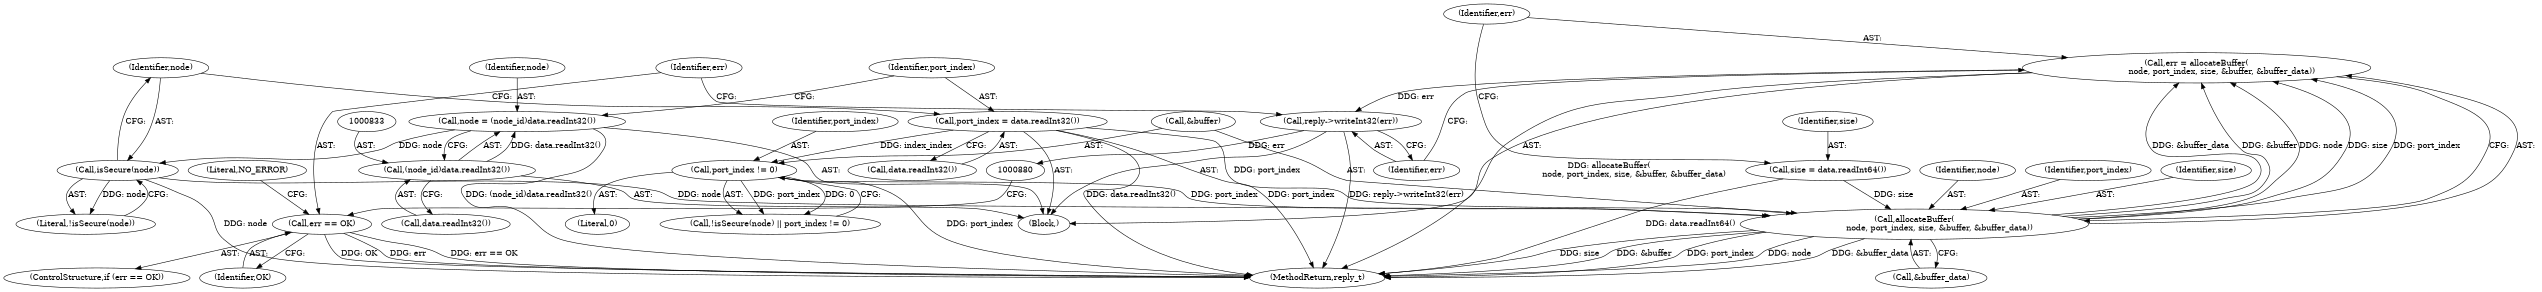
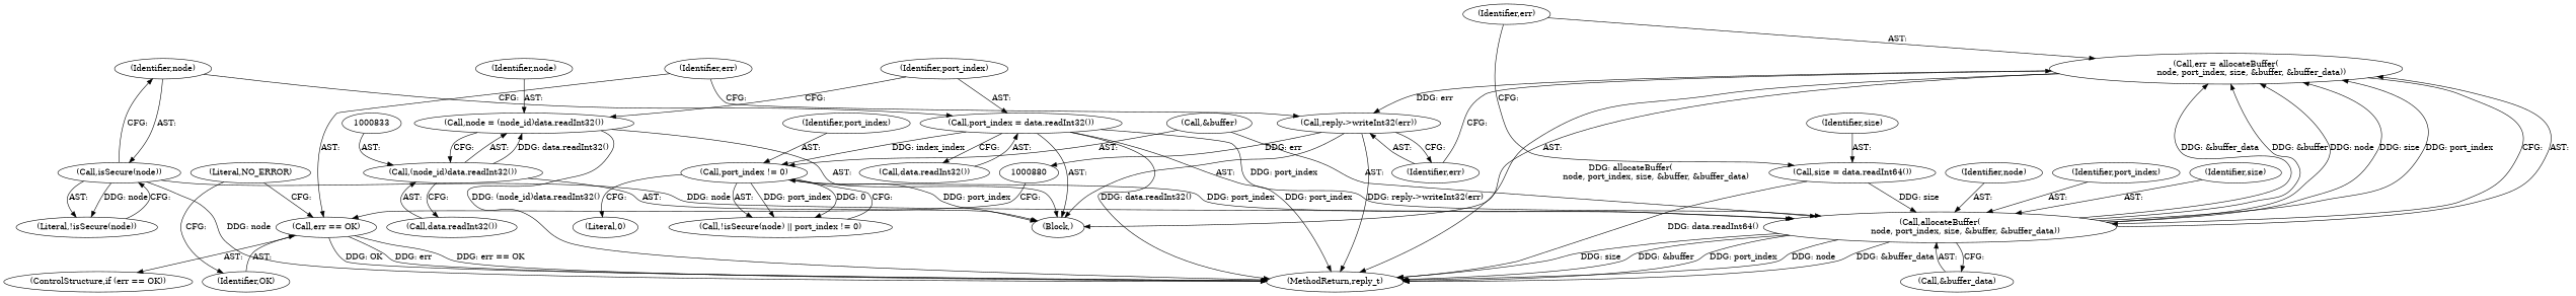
  digraph {
    n1 [label="(Call,err = allocateBuffer(\n                    node, port_index, size, &buffer, &buffer_data))"]
    n2 [label="(Call,allocateBuffer(\n                    node, port_index, size, &buffer, &buffer_data))"]
    n3 [label="(Call,reply->writeInt32(err))"]
    n4 [label="(MethodReturn,reply_t)"]
    n5 [label="(Block,)"]
    n6 [label="(Call,&buffer_data)"]
    n7 [label="(Identifier,err)"]
    1000880
    n9 [label="(Call,isSecure(node))"]
    n10 [label="(Identifier,node)"]
    n11 [label="(Literal,!isSecure(node))"]
    n12 [label="(Call,port_index = data.readInt32())"]
    n13 [label="(Call,node = (node_id)data.readInt32())"]
    n14 [label="(Call,(node_id)data.readInt32())"]
    n15 [label="(Call,data.readInt32())"]
    n16 [label="(Call,port_index != 0)"]
    n17 [label="(Call,!isSecure(node) || port_index != 0)"]
    n18 [label="(Literal,0)"]
    n19 [label="(Call,data.readInt32())"]
    n20 [label="(Call,size = data.readInt64())"]
    n21 [label="(Call,err == OK)"]
    n22 [label="(ControlStructure,if (err == OK))"]
    n23 [label="(Identifier,OK)"]
    n24 [label="(Identifier,node)"]
    n25 [label="(Identifier,port_index)"]
    n26 [label="(Identifier,port_index)"]
    n27 [label="(Identifier,size)"]
    n28 [label="(Literal,NO_ERROR)"]
    n29 [label="(Call,&buffer)"]
    n30 [label="(Identifier,node)"]
    n31 [label="(Identifier,port_index)"]
    n32 [label="(Identifier,size)"]
    n33 [label="(Identifier,err)"]
    n34 [label="(Identifier,err)"]
    1000833
    n1 -> n2 [label="CFG: "]
    n1 -> n3 [label="DDG: err"]
    n1 -> n4 [label="DDG: allocateBuffer(\n                    node, port_index, size, &buffer, &buffer_data)"]
    n1 -> n5 [label="AST: "]
    n2 -> n1 [label="AST: "]
    n2 -> n1 [label="DDG: &buffer_data"]
    n2 -> n1 [label="DDG: &buffer"]
    n2 -> n1 [label="DDG: node"]
    n2 -> n1 [label="DDG: size"]
    n2 -> n1 [label="DDG: port_index"]
    n2 -> n4 [label="DDG: size"]
    n2 -> n4 [label="DDG: &buffer"]
    n2 -> n4 [label="DDG: port_index"]
    n2 -> n4 [label="DDG: node"]
    n2 -> n4 [label="DDG: &buffer_data"]
    n2 -> n6 [label="CFG: "]
    n3 -> n4 [label="DDG: reply->writeInt32(err)"]
    n3 -> n5 [label="AST: "]
    n3 -> n7 [label="CFG: "]
    n3 -> 1000880 [label="DDG: err"]
    n6 -> n2 [label="AST: "]
    n7 -> n1 [label="CFG: "]
    n7 -> n3 [label="AST: "]
    1000880 -> n21 [label="CFG: "]
    n9 -> n2 [label="DDG: node"]
    n9 -> n4 [label="DDG: node"]
    n9 -> n10 [label="CFG: "]
    n9 -> n11 [label="AST: "]
    n9 -> n11 [label="DDG: node"]
    n10 -> n9 [label="AST: "]
    n10 -> n12 [label="CFG: "]
    n11 -> n9 [label="CFG: "]
    n12 -> n2 [label="DDG: port_index"]
    n12 -> n4 [label="DDG: data.readInt32()"]
    n12 -> n4 [label="DDG: port_index"]
    n12 -> n5 [label="AST: "]
    n12 -> n16 [label="DDG: index_index"]
    n12 -> n19 [label="CFG: "]
    n13 -> n4 [label="DDG: (node_id)data.readInt32()"]
    n13 -> n5 [label="AST: "]
-   n13 -> n9 [label="DDG: node"]
    n13 -> n14 [label="CFG: "]
    n14 -> n5 [label="AST: "]
    n14 -> n13 [label="AST: "]
    n14 -> n13 [label="DDG: data.readInt32()"]
    n14 -> n15 [label="CFG: "]
    n15 -> n14 [label="AST: "]
    n16 -> n2 [label="DDG: port_index"]
-   n16 -> n4 [label="DDG: port_index"]
+   n16 -> n5 [label="DDG: port_index"]
    n16 -> n17 [label="AST: "]
    n16 -> n17 [label="DDG: port_index"]
    n16 -> n17 [label="DDG: 0"]
-   n16 -> n18 [label="AST: "]
+   n16 -> n18 [label="CFG: "]
    n17 -> n16 [label="CFG: "]
    n19 -> n12 [label="AST: "]
    n20 -> n2 [label="DDG: size"]
    n20 -> n4 [label="DDG: data.readInt64()"]
    n21 -> n4 [label="DDG: err == OK"]
    n21 -> n4 [label="DDG: OK"]
    n21 -> n4 [label="DDG: err"]
    n21 -> n22 [label="AST: "]
-   n21 -> n23 [label="CFG: "]
+   n28 -> n23 [label="CFG: "]
    n23 -> n21 [label="AST: "]
    n24 -> n2 [label="AST: "]
    n25 -> n2 [label="AST: "]
    n26 -> n16 [label="AST: "]
    n27 -> n2 [label="AST: "]
    n28 -> n21 [label="CFG: "]
    n29 -> n2 [label="AST: "]
    n29 -> n16 [label="AST: "]
    n30 -> n13 [label="AST: "]
    n31 -> n12 [label="AST: "]
    n31 -> n13 [label="CFG: "]
    n32 -> n20 [label="AST: "]
    n33 -> n3 [label="CFG: "]
    n33 -> n21 [label="AST: "]
    n34 -> n1 [label="AST: "]
    n34 -> n20 [label="CFG: "]
    1000833 -> n14 [label="AST: "]
  }
